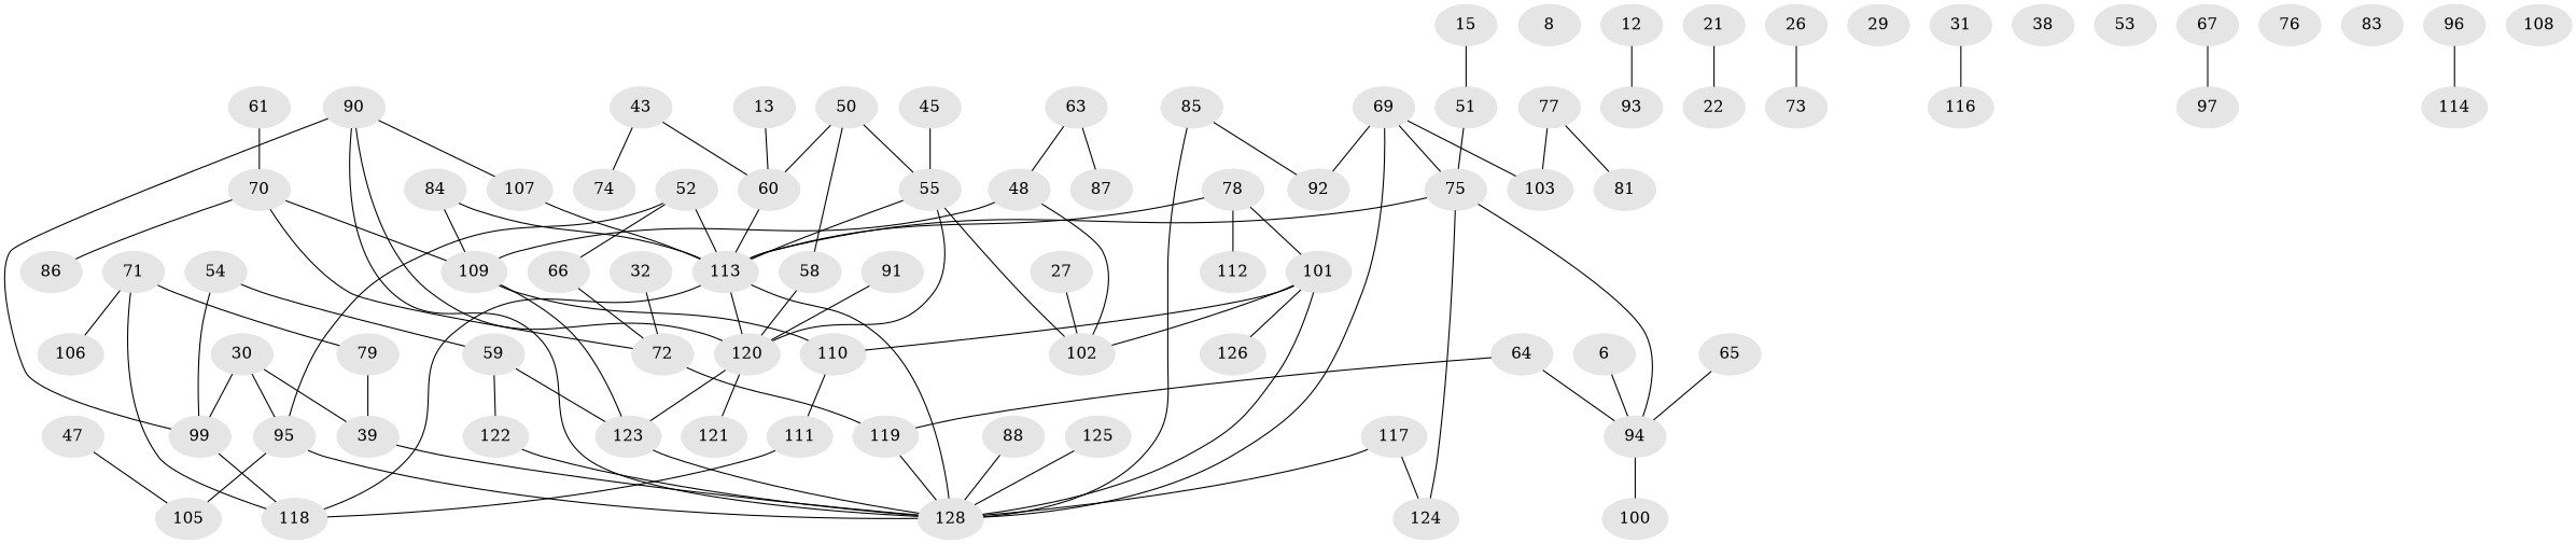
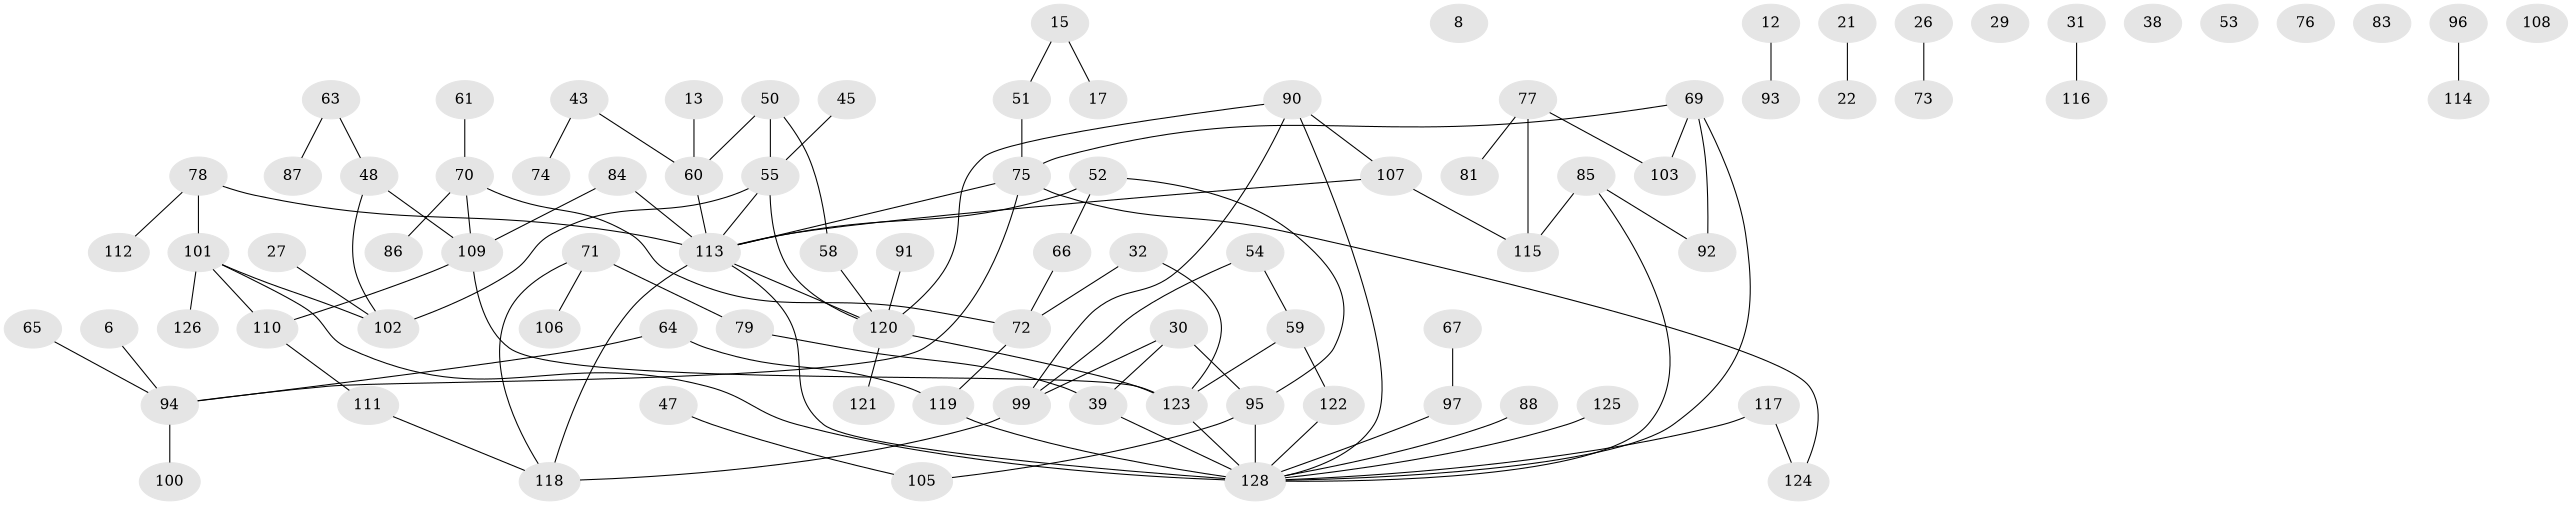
  graph {
    node [color=gray90 style=filled]
    6
    94
    100
    8
    12
    93
    13
    60
    113 [super="+20+40+56"]
    61
    70
    15
+   17
    51
    75 [super="+36"]
    21
    22
    26
    73
    102 [super="+19"]
    27
    29
    31
    116
    32
    72
    123 [super="+3"]
    119
    128 [super="+34+127+98+62"]
    38
    43
    74
    55 [super="+4+46+47"]
    120 [super="+7+82"]
    45
    50 [super="+49"]
    58
    124
    52 [super="+18"]
    66
    95 [super="+11+41"]
    105 [super="+1"]
    118
    53
    54
    59
    99 [super="+28+44"]
    122
    121
    n50 [label=47]
    109
    86
    n53 [label=48 super="+42"]
    63
    87
    64
    65
    67
    97
    110
    69
    92
    103 [super="+14+33"]
    71
    79
    106
    n67 [label=39 super="+37"]
    76
    77
    81
+   115
    101 [super="+48"]
    126
    78
    112
    n76 [label=30]
    83
    84
    85
    88
    90 [super="+5+24"]
    107
    91
    96
    114
    111
    108
    117 [super="+104"]
    125
    6 -- 94
    94 -- 100
    12 -- 93
    13 -- 60
    60 -- 113
    113 -- 128 [weight=3]
    113 -- 120
    113 -- 118
    61 -- 70
    70 -- 72
    70 -- 109
    70 -- 86
+   15 -- 17
    15 -- 51
    51 -- 75
    75 -- 94
    75 -- 113
    75 -- 124
    21 -- 22
    26 -- 73
    27 -- 102
    31 -- 116
    32 -- 72
+   32 -- 123
    72 -- 119
    123 -- 128 [weight=4]
    119 -- 128
    43 -- 60
    43 -- 74
    55 -- 113
    55 -- 102
    55 -- 120
    120 -- 123 [weight=2]
    120 -- 121
    45 -- 55
    50 -- 60
    50 -- 55
    50 -- 58
    58 -- 120
    52 -- 113
    52 -- 66
    52 -- 95
    66 -- 72
    95 -- 128
    95 -- 105
    54 -- 59
    54 -- 99
    59 -- 123
    59 -- 122
    99 -- 118
    122 -- 128
    n50 -- 105
    109 -- 123
    109 -- 110
    n53 -- 102
    n53 -- 109
    63 -- n53
    63 -- 87
    64 -- 94
    64 -- 119
    65 -- 94
    67 -- 97
+   97 -- 128
    110 -- 111
    69 -- 75
    69 -- 128
    69 -- 92
    69 -- 103
    71 -- 118
    71 -- 79
    71 -- 106
    79 -- n67
    n67 -- 128
    77 -- 103
    77 -- 81
+   77 -- 115
    101 -- 102
    101 -- 128
    101 -- 110
    101 -- 126
    78 -- 113
    78 -- 101
    78 -- 112
    n76 -- 95
    n76 -- 99
    n76 -- n67
    84 -- 113
    84 -- 109
    85 -- 128
    85 -- 92
+   85 -- 115
    88 -- 128
    90 -- 128
    90 -- 120
    90 -- 99
    90 -- 107
    107 -- 113
+   107 -- 115
    91 -- 120
    96 -- 114
    111 -- 118
    117 -- 128 [weight=3]
    117 -- 124
    125 -- 128
  }
